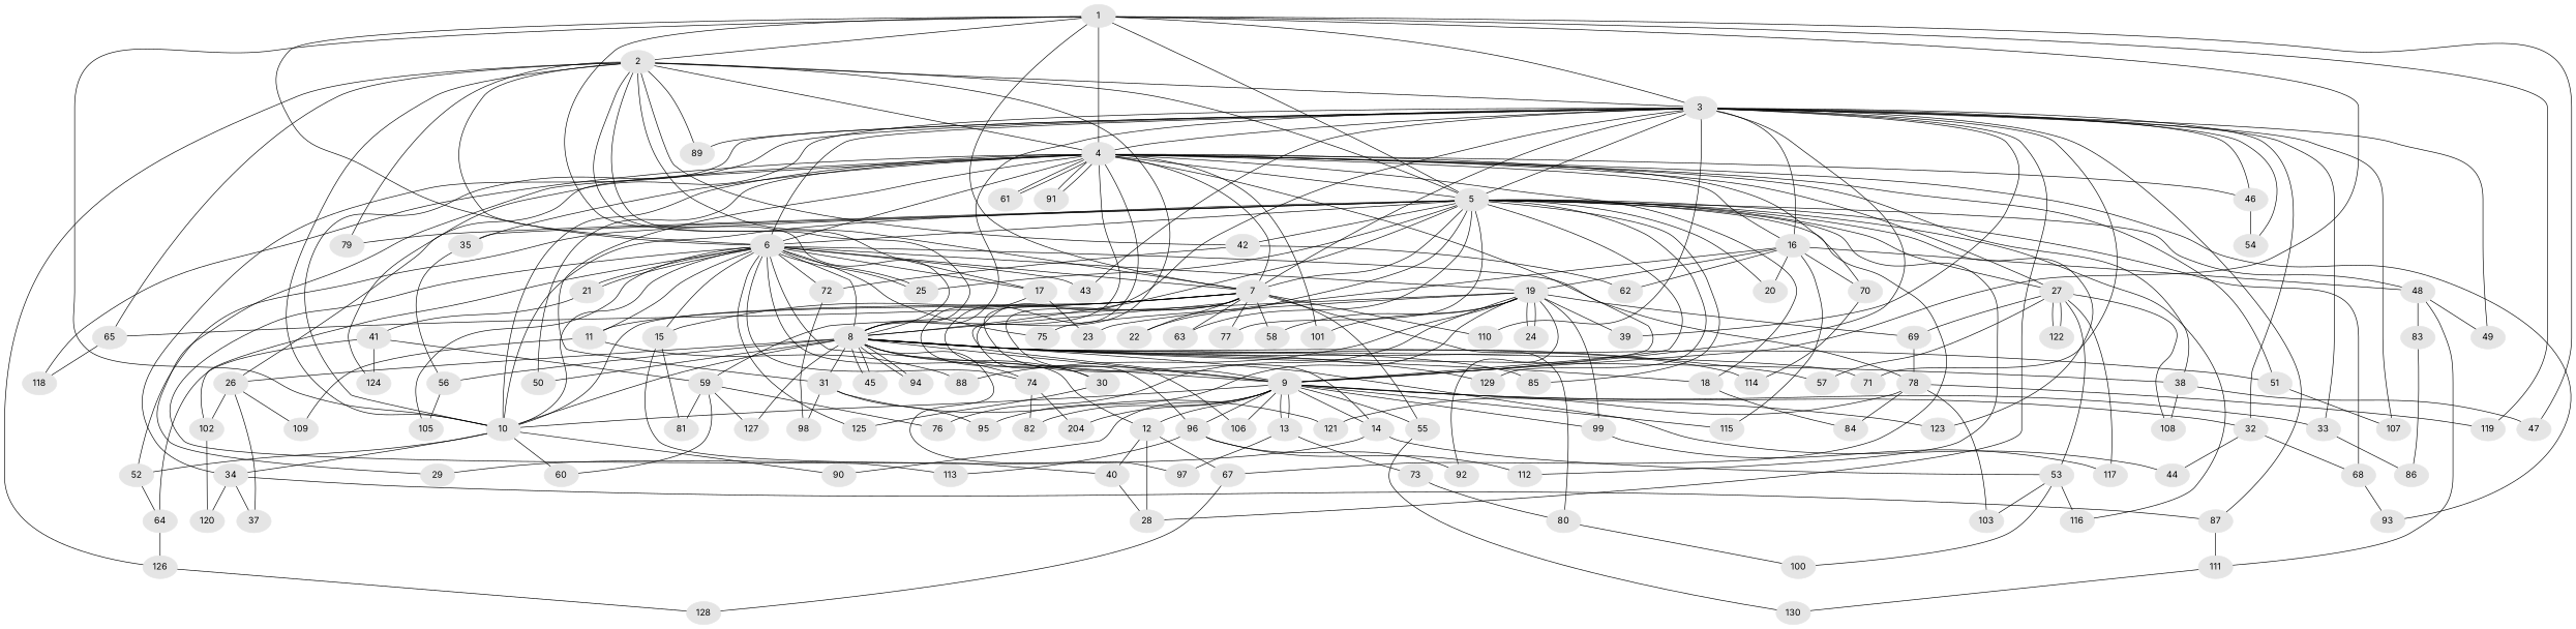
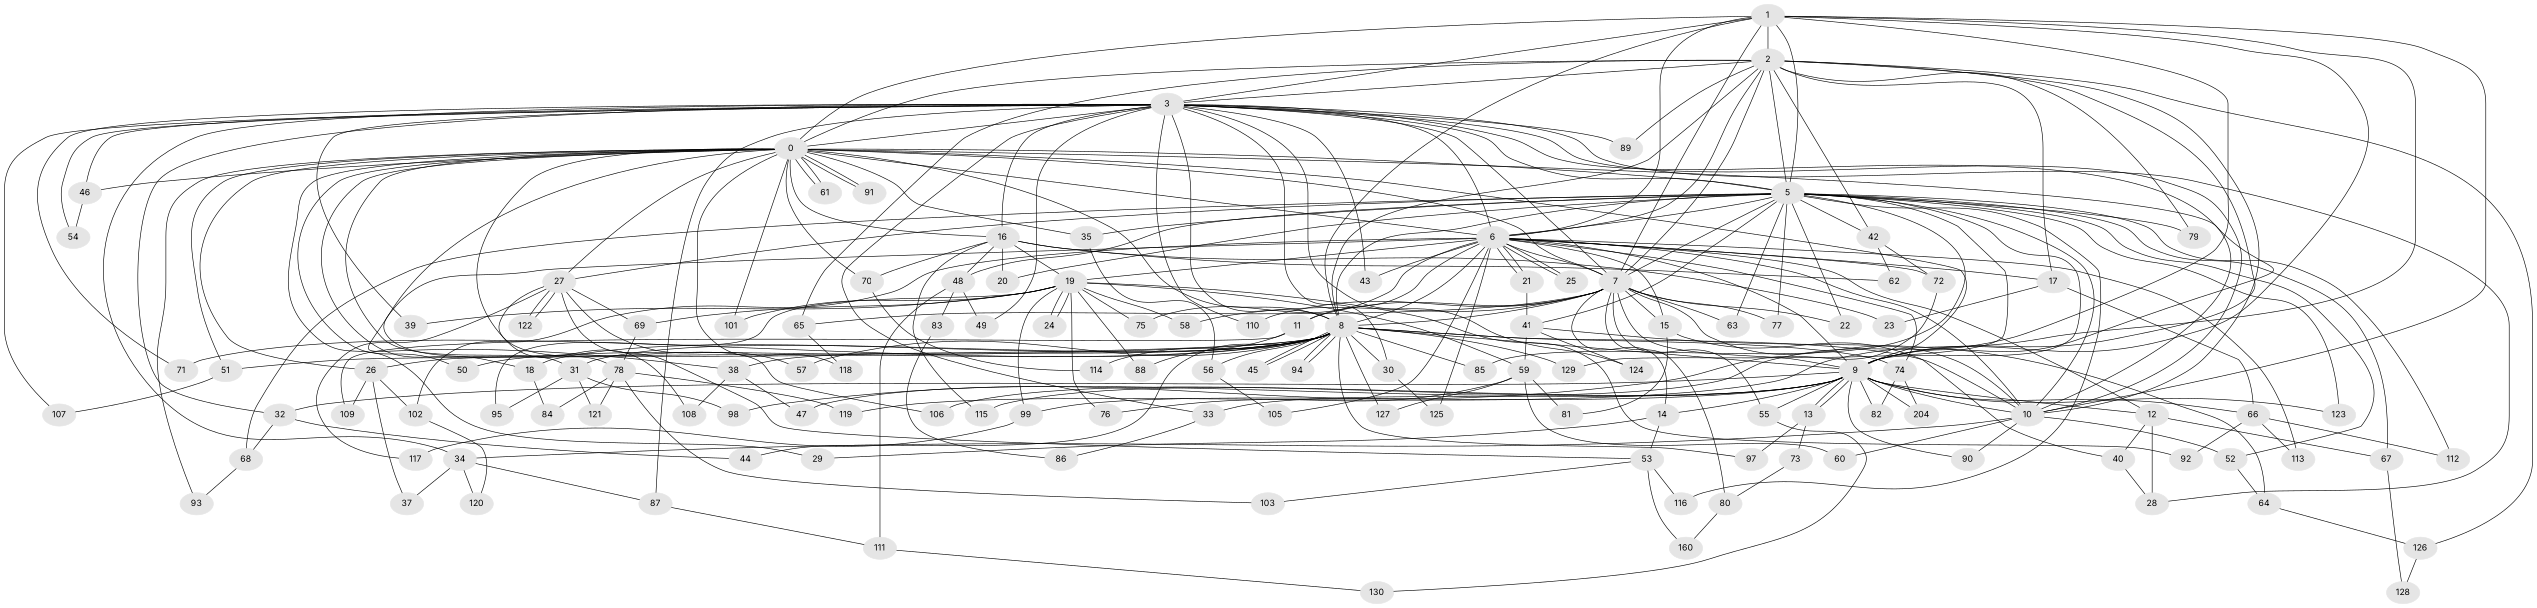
  graph {
    fontname=Inter
    node [color=gray90 fontname=Inter style=filled]
    edge [fontname=Inter]
    1
    2
    3
-   4
+   4 [label=0]
    5
    6
    7
    8
    9
    10
    47
    119
    17
    42
    65
    79
    89
    126
    16
    28
    30
    32
    33
    34
    39
    43
    46
    49
    54
    71
    87
    107
    110
    124
    18
    26
    27
    29
    31
    35
    38
    50
    51
    61
    70
    91
    93
    101
    106
    118
    20
    22
    41
    48
    52
    63
    67
    68
    77
    85
    112
    116
    123
    129
    11
    12
    15
    19
    21
    25
    72
    74
    75
    78
    102
    105
    113
    125
    14
    55
    58
    80
    44
    45
    56
    57
    94
    97
    114
    127
    13
-   66 [label=96]
+   66
    82
    90
    99
    n96 [label=204]
    115
    60
    23
    62
    128
    86
    37
    120
    111
    84
    109
    53
    69
    108
    117
    122
    95
    98
    121
    59
    64
    83
    88
    40
    81
    24
    76
    92
    103
    130
-   100
+   100 [label=160]
    73
    1 -- 2
    1 -- 3
    1 -- 4
    1 -- 5
    1 -- 6
    1 -- 7
    1 -- 8
    1 -- 9
    1 -- 10
    1 -- 47
    1 -- 119
    2 -- 3
    2 -- 4
    2 -- 5
    2 -- 6
    2 -- 7
    2 -- 8
    2 -- 9
    2 -- 10
    2 -- 17
    2 -- 42
    2 -- 65
    2 -- 79
    2 -- 89
    2 -- 126
    3 -- 4
    3 -- 5
    3 -- 6
    3 -- 7
    3 -- 8
    3 -- 9
    3 -- 10
    3 -- 89
    3 -- 16
    3 -- 28
    3 -- 30
    3 -- 32
    3 -- 33
    3 -- 34
    3 -- 39
    3 -- 43
    3 -- 46
    3 -- 49
    3 -- 54
    3 -- 71
    3 -- 87
    3 -- 107
    3 -- 110
    3 -- 124
    4 -- 5
    4 -- 6
    4 -- 7
    4 -- 8
    4 -- 9
    4 -- 10
    4 -- 16
    4 -- 46
    4 -- 18
    4 -- 26
    4 -- 27
    4 -- 29
    4 -- 31
    4 -- 35
    4 -- 38
    4 -- 50
    4 -- 51
    4 -- 61
    4 -- 61
    4 -- 70
    4 -- 91
    4 -- 91
    4 -- 93
    4 -- 101
    4 -- 106
    4 -- 118
    5 -- 6
    5 -- 7
    5 -- 8
    5 -- 9
    5 -- 10
    5 -- 42
    5 -- 79
    5 -- 27
    5 -- 35
    5 -- 20
    5 -- 22
-   5 -- 25
+   5 -- 41
    5 -- 48
    5 -- 52
    5 -- 63
    5 -- 67
    5 -- 68
    5 -- 77
    5 -- 85
    5 -- 112
    5 -- 116
    5 -- 123
    5 -- 129
    6 -- 7
    6 -- 8
    6 -- 9
    6 -- 10
    6 -- 17
    6 -- 43
    6 -- 11
    6 -- 12
    6 -- 15
    6 -- 19
    6 -- 21
    6 -- 21
    6 -- 25
    6 -- 25
    6 -- 72
    6 -- 74
    6 -- 75
    6 -- 78
    6 -- 102
    6 -- 105
    6 -- 113
    6 -- 125
    7 -- 8
    7 -- 9
    7 -- 10
    7 -- 65
    7 -- 110
    7 -- 22
    7 -- 63
    7 -- 77
    7 -- 11
    7 -- 15
    7 -- 14
    7 -- 55
    7 -- 58
    7 -- 80
    8 -- 9
    8 -- 10
    8 -- 30
    8 -- 71
    8 -- 18
    8 -- 26
    8 -- 31
    8 -- 38
    8 -- 50
    8 -- 51
    8 -- 85
    8 -- 129
    8 -- 74
    8 -- 44
    8 -- 45
    8 -- 45
    8 -- 56
    8 -- 57
    8 -- 94
    8 -- 94
    8 -- 97
    8 -- 114
    8 -- 127
    9 -- 10
    9 -- 32
    9 -- 33
    9 -- 106
    9 -- 123
    9 -- 12
    9 -- 14
    9 -- 55
    9 -- 13
    9 -- 13
    9 -- 66
    9 -- 82
    9 -- 90
    9 -- 99
    9 -- n96
    9 -- 115
    10 -- 34
    10 -- 52
    10 -- 90
    10 -- 60
    17 -- 66
    17 -- 23
    42 -- 72
    42 -- 62
    65 -- 118
    126 -- 128
    16 -- 70
    16 -- 20
    16 -- 48
    16 -- 19
    16 -- 115
    16 -- 23
    16 -- 62
    30 -- 125
    32 -- 68
    32 -- 44
    33 -- 86
    34 -- 87
    34 -- 37
    34 -- 120
    46 -- 54
    87 -- 111
    18 -- 84
    26 -- 102
    26 -- 37
    26 -- 109
    27 -- 57
    27 -- 53
    27 -- 69
    27 -- 108
    27 -- 117
    27 -- 122
    27 -- 122
    31 -- 95
    31 -- 98
    31 -- 121
    35 -- 56
    38 -- 47
    38 -- 108
    51 -- 107
    70 -- 114
    41 -- 124
    41 -- 59
    41 -- 64
    48 -- 49
    48 -- 111
    48 -- 83
    52 -- 64
    67 -- 128
    68 -- 93
    11 -- 109
    11 -- 88
    12 -- 28
    12 -- 67
    12 -- 40
    15 -- 40
    15 -- 81
    19 -- 39
    19 -- 101
    19 -- 75
    19 -- 58
    19 -- 99
    19 -- 69
    19 -- 95
    19 -- 59
    19 -- 88
    19 -- 24
    19 -- 24
    19 -- 76
    19 -- 92
    21 -- 41
    72 -- 98
    74 -- 82
    74 -- n96
    78 -- 119
    78 -- 84
    78 -- 121
    78 -- 103
    102 -- 120
    14 -- 29
    14 -- 53
    55 -- 130
    80 -- 100
    56 -- 105
    13 -- 97
    13 -- 73
    66 -- 112
    66 -- 113
    66 -- 92
    99 -- 117
    111 -- 130
    53 -- 116
    53 -- 103
    53 -- 100
    69 -- 78
    59 -- 127
    59 -- 60
    59 -- 81
    59 -- 76
    64 -- 126
    83 -- 86
    40 -- 28
    73 -- 80
  }
